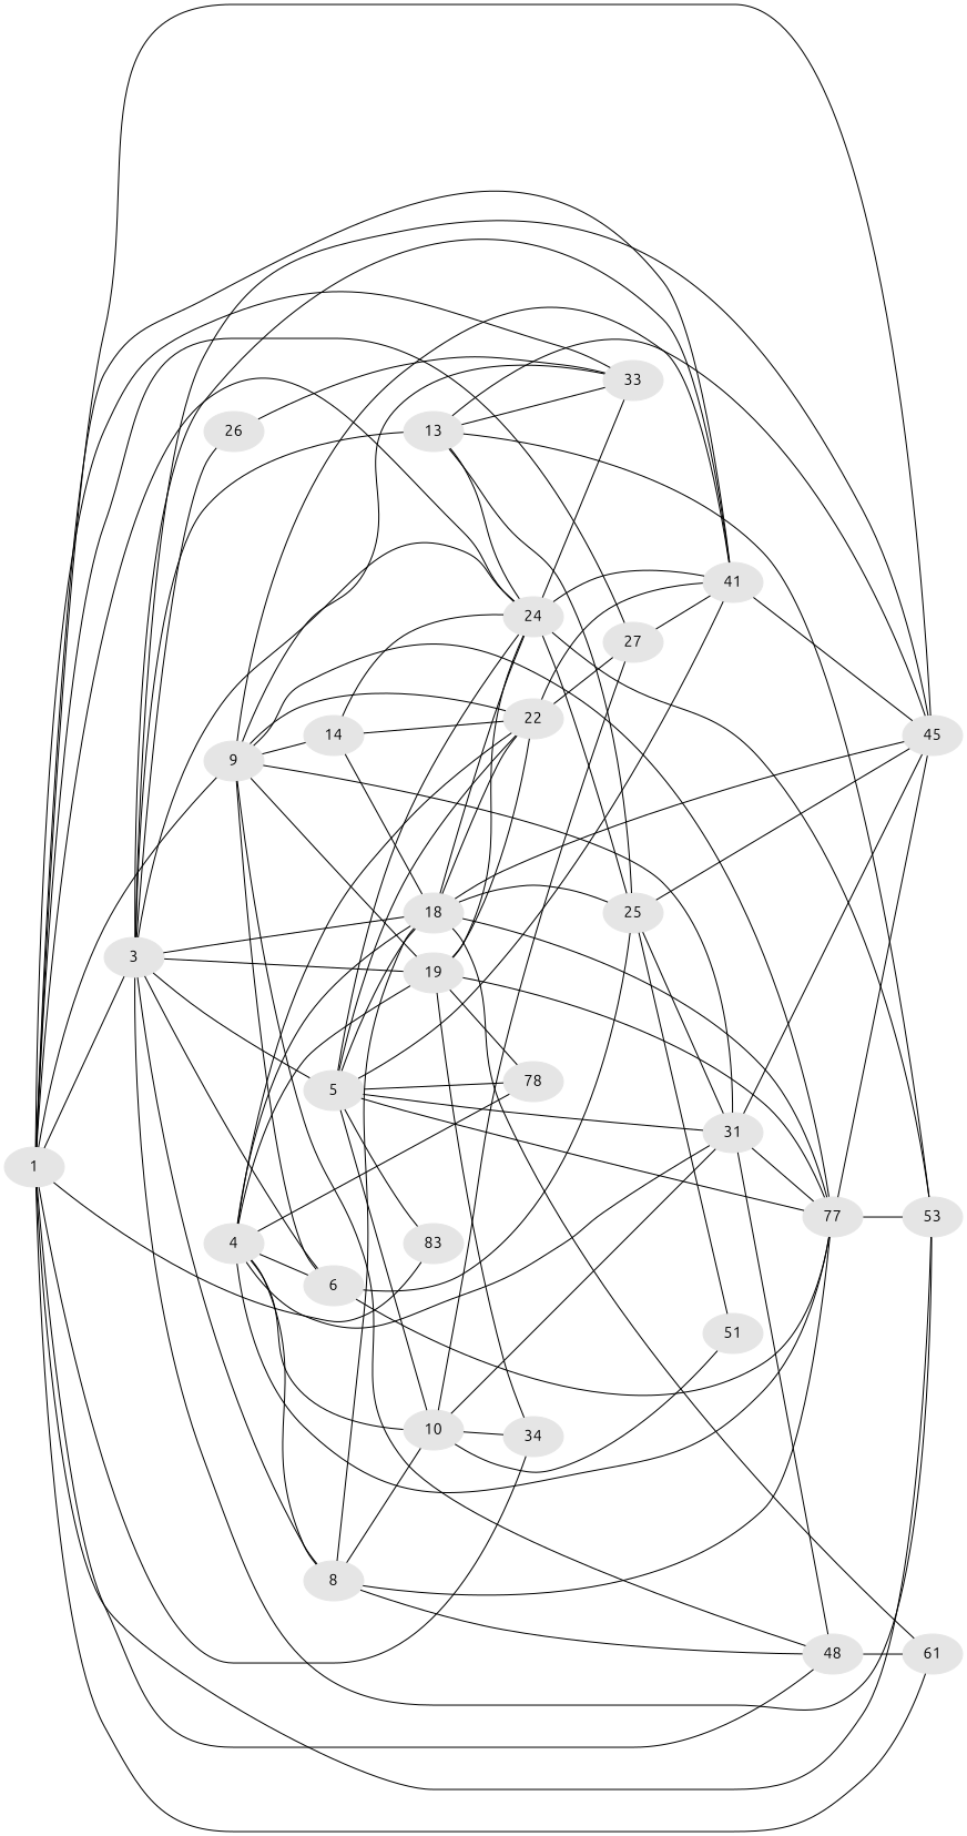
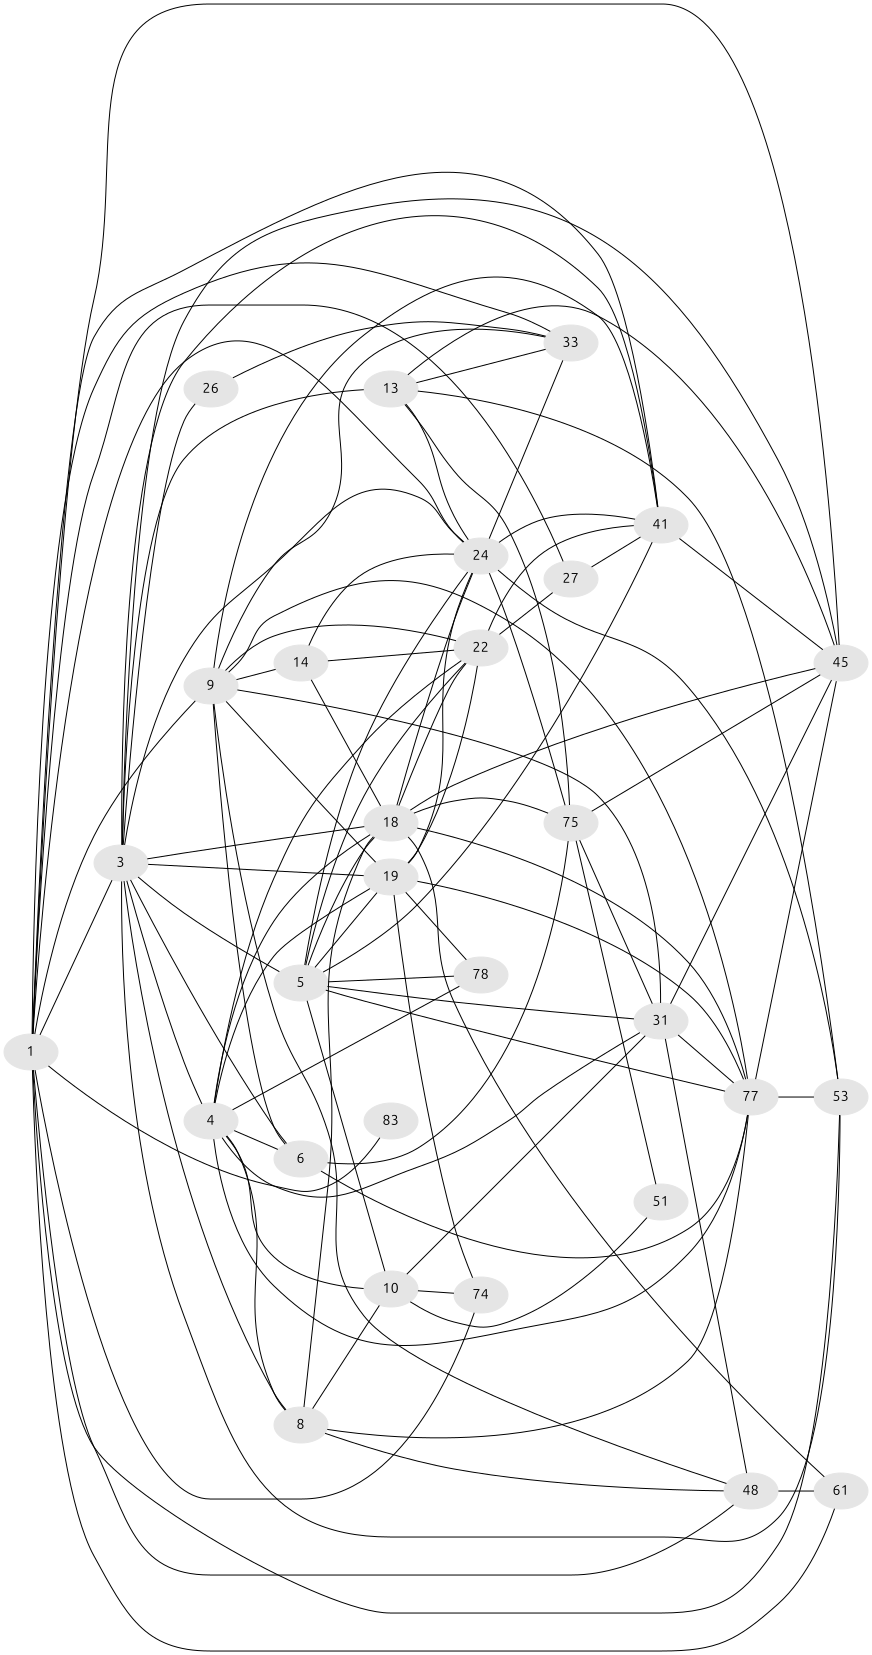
  graph {
    fontname=Ubuntu
    rankdir=LR
    node [color=gray90 fontname=Ubuntu style=filled]
    edge [fontname=Ubuntu]
    1 [super="+42+82"]
    n2 [label=9 super="+77+28+32"]
    3 [super="+9+30+20+11"]
    24 [super="+57+64+35"]
    27 [super="+58"]
    33 [super="+65"]
-   34 [super="+40"]
+   34 [super="+40" label=74]
    41 [super="+83+49"]
    45 [super="+54"]
    53 [super="+87"]
    61
    n12 [label=83]
    48 [super="+68+86"]
    6 [super="+91"]
    14
    19 [super="+21"]
    22 [super="+43"]
    31 [super="+63+39"]
    n19 [label=77 super="+59+50+67+70"]
    4 [super="+84+12+7"]
    5 [super="+74+36"]
    8 [super="+16+80"]
    13 [super="+94"]
    18 [super="+75+26"]
    n25 [label=26]
-   25 [super="+38+47+60"]
+   25 [super="+38+47+60" label=75]
    78 [super="+79"]
    10 [super="+55"]
    51
    1 -- n2
    1 -- 3
    1 -- 24
    1 -- 27
    1 -- 33
    1 -- 34 [weight=2]
    1 -- 41
    1 -- 45
    1 -- 53
    1 -- 61
    1 -- n12
    1 -- 48 [weight=2]
    n2 -- 33
    n2 -- 41 [weight=2]
    n2 -- 48
    n2 -- 6
    n2 -- 14
    n2 -- 19
    n2 -- 22
    n2 -- 31 [weight=2]
    n2 -- n19
    3 -- 24
    3 -- 41
    3 -- 45
    3 -- 53
    3 -- 6
    3 -- 19
+   3 -- 4
    3 -- 5
    3 -- 8
    3 -- 13
    3 -- 18 [weight=2]
    3 -- n25
    24 -- 33
    24 -- 41
    24 -- 53
    24 -- 25
    27 -- 41
    41 -- 45
    48 -- 61
    6 -- n19
    6 -- 25
    14 -- 24
    14 -- 22
    14 -- 18
    19 -- 24
    19 -- 34
    19 -- 22
    19 -- n19
    19 -- 78
    22 -- 27
    22 -- 41
    31 -- 45
    31 -- 48
    31 -- n19
    n19 -- 45 [weight=2]
    n19 -- 53
    4 -- 6
    4 -- 19
    4 -- 22
    4 -- 31
    4 -- n19 [weight=4]
    4 -- 8
    4 -- 18
    4 -- 78
    4 -- 10
    5 -- 24 [weight=3]
    5 -- 41 [weight=2]
-   5 -- n12
+   5 -- 19
    5 -- 22
    5 -- 31 [weight=2]
    5 -- n19 [weight=2]
    5 -- 18
    5 -- 78
    5 -- 10
    8 -- 48
    8 -- n19
    8 -- 18 [weight=2]
    8 -- 10
    13 -- 24
    13 -- 33
    13 -- 45
    13 -- 53
    13 -- 25
    18 -- 24
    18 -- 45
    18 -- 61
    18 -- 22
    18 -- n19 [weight=2]
    18 -- 25
    n25 -- 33
    25 -- 45
    25 -- 31
    25 -- 51
-   10 -- 27
    10 -- 34
    10 -- 31
    10 -- 51
  }
